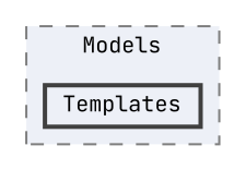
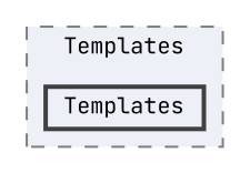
  digraph {
    compound=true
    fontname="JetBrains Mono"
    n1 [color=grey25 fillcolor="#edf0f7" fontname="JetBrains Mono" fontsize=10 height=0.2 label=Templates shape=box style="filled,bold" width=0.4]
    subgraph cluster_1 {
      bgcolor="#edf0f7"
      fontsize=10
-     label=Models
+     label=Templates
      pencolor=grey50
      style="filled,dashed"
      n1
    }
  }
